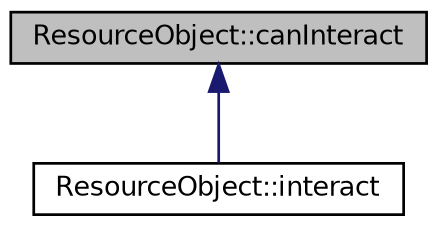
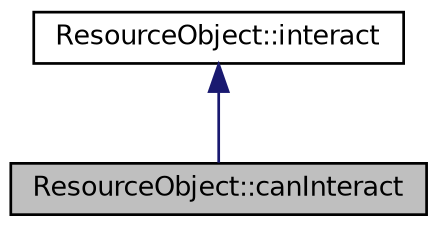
  digraph {
    rankdir=TB
    node [color=black fontname=Helvetica fontsize=10 shape=record style=filled]
    n1 [fillcolor=grey75 fontcolor=black height=0.2 label="ResourceObject::canInteract" width=0.4]
    n2 [fillcolor=white height=0.2 label="ResourceObject::interact" width=0.4]
-   n1 -> n2 [color=midnightblue dir=back fontname=Helvetica fontsize=10 labelfontname=Helvetica labelfontsize=10 style=solid]
+   n2 -> n1 [color=midnightblue dir=back fontname=Helvetica fontsize=10 labelfontname=Helvetica labelfontsize=10 style=solid]
  }
